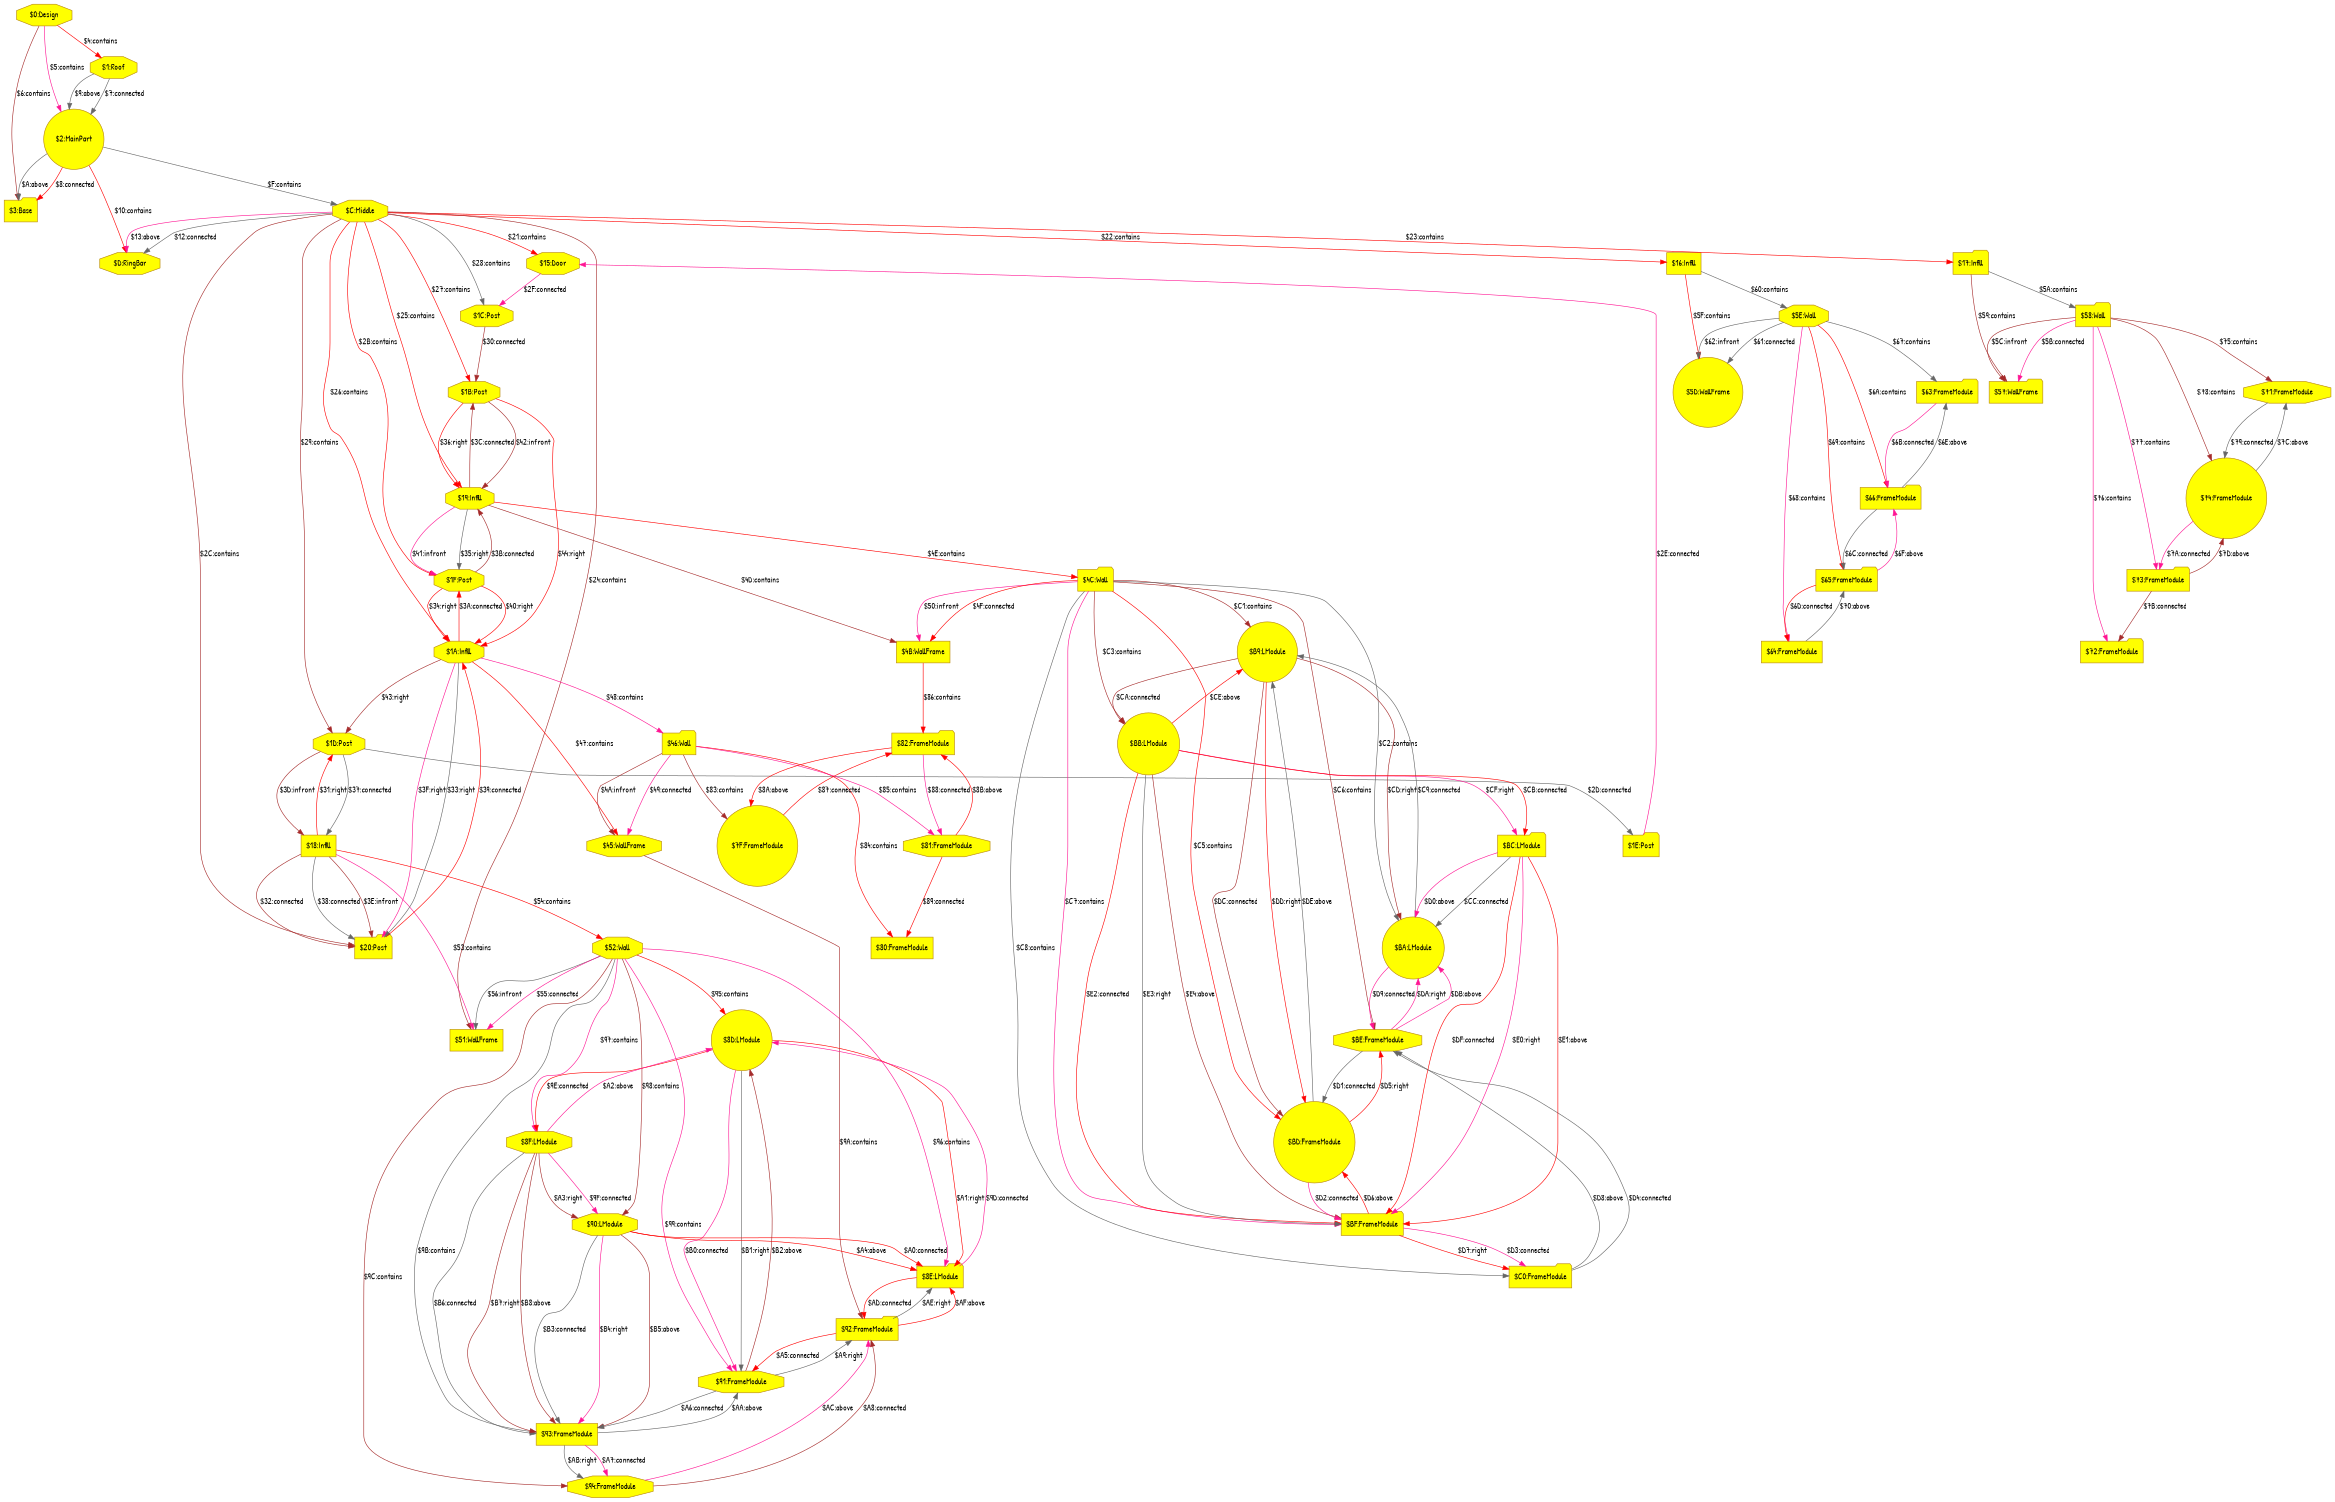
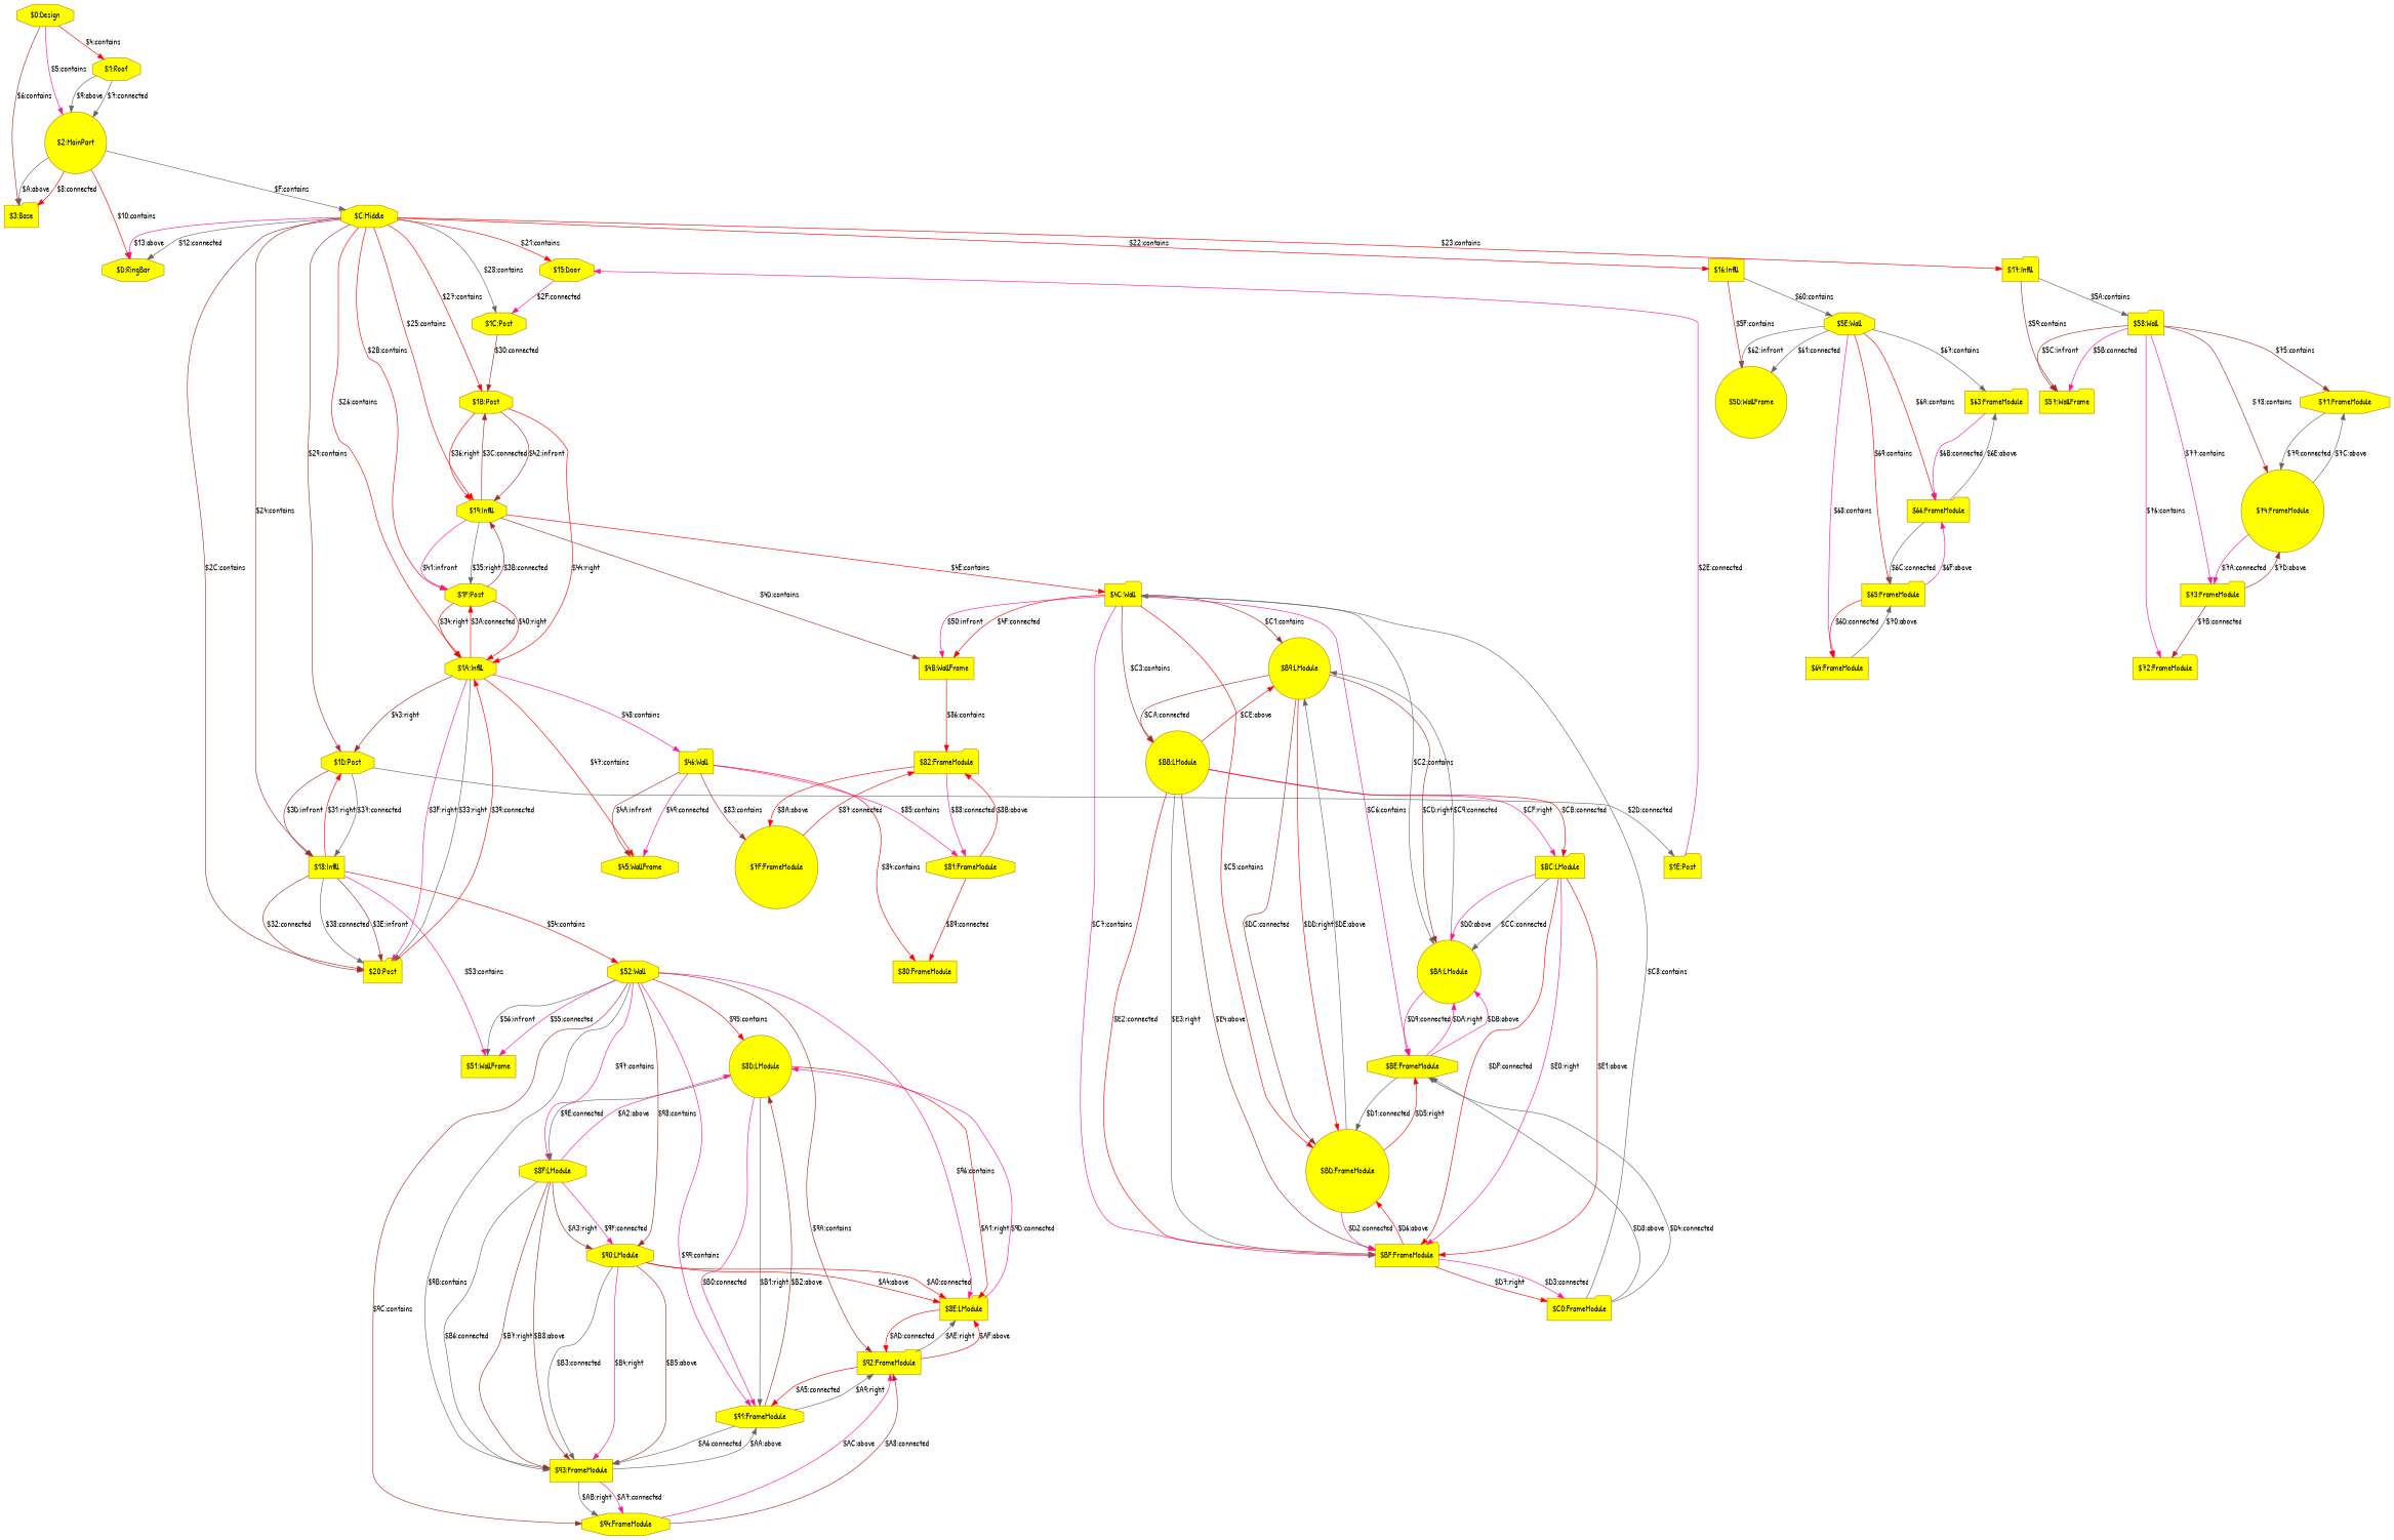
  digraph {
    compound=true
    fontname="Patrick Hand"
    rankdir=TB
    splines=true
    node [color=darkgoldenrod fillcolor=yellow fontname="Patrick Hand" shape=octagon style=filled]
    edge [color=red fontname="Patrick Hand"]
    n1 [label="$0:Design"]
    n2 [label="$2:MainPart" shape=circle]
    n3 [label="$3:Base" shape=folder]
    n4 [label="$1:Roof"]
    n5 [label="$C:Middle"]
    n6 [label="$D:RingBar"]
    n7 [label="$15:Door"]
    n8 [label="$16:Infill" shape=box]
    n9 [label="$17:Infill" shape=folder]
    n10 [label="$18:Infill" shape=box]
    n11 [label="$19:Infill"]
    n12 [label="$1A:Infill"]
    n13 [label="$1B:Post"]
    n14 [label="$1C:Post"]
    n15 [label="$1D:Post"]
    n16 [label="$1F:Post"]
    n17 [label="$20:Post" shape=folder]
    n18 [label="$5E:Wall"]
    n19 [label="$5D:WallFrame" shape=circle]
    n20 [label="$58:Wall" shape=folder]
    n21 [label="$57:WallFrame" shape=folder]
    n22 [label="$51:WallFrame" shape=box]
    n23 [label="$52:Wall"]
    n24 [label="$4B:WallFrame" shape=box]
    n25 [label="$4C:Wall" shape=folder]
    n26 [label="$45:WallFrame"]
    n27 [label="$46:Wall" shape=folder]
    n28 [label="$1E:Post" shape=folder]
    n29 [label="$63:FrameModule" shape=folder]
    n30 [label="$64:FrameModule" shape=box]
    n31 [label="$65:FrameModule" shape=folder]
    n32 [label="$66:FrameModule" shape=folder]
    n33 [label="$71:FrameModule"]
    n34 [label="$72:FrameModule" shape=folder]
    n35 [label="$73:FrameModule" shape=folder]
    n36 [label="$74:FrameModule" shape=circle]
    n37 [label="$8D:LModule" shape=circle]
    n38 [label="$8E:LModule" shape=folder]
    n39 [label="$8F:LModule"]
    n40 [label="$90:LModule"]
    n41 [label="$91:FrameModule"]
    n42 [label="$92:FrameModule" shape=folder]
    n43 [label="$93:FrameModule" shape=box]
    n44 [label="$94:FrameModule"]
    n45 [label="$82:FrameModule" shape=folder]
    n46 [label="$B9:LModule" shape=circle]
    n47 [label="$BA:LModule" shape=circle]
    n48 [label="$BB:LModule" shape=circle]
    n49 [label="$BD:FrameModule" shape=circle]
    n50 [label="$BE:FrameModule"]
    n51 [label="$BF:FrameModule" shape=folder]
    n52 [label="$C0:FrameModule" shape=folder]
    n53 [label="$7F:FrameModule" shape=circle]
    n54 [label="$80:FrameModule" shape=box]
    n55 [label="$81:FrameModule"]
    n56 [label="$BC:LModule" shape=folder]
    n1 -> n2 [color=deeppink label="$5:contains"]
    n1 -> n3 [color=brown label="$6:contains"]
    n1 -> n4 [label="$4:contains"]
    n2 -> n3 [color=gray40 label="$A:above"]
    n2 -> n3 [label="$8:connected"]
    n2 -> n5 [color=gray40 label="$F:contains"]
    n2 -> n6 [label="$10:contains"]
    n4 -> n2 [color=gray40 label="$9:above"]
    n4 -> n2 [color=gray40 label="$7:connected"]
    n5 -> n6 [color=deeppink label="$13:above"]
    n5 -> n6 [color=gray40 label="$12:connected"]
    n5 -> n7 [label="$21:contains"]
    n5 -> n8 [label="$22:contains"]
    n5 -> n9 [label="$23:contains"]
-   n5 -> n22 [color=brown label="$24:contains"]
+   n5 -> n10 [color=brown label="$24:contains"]
    n5 -> n11 [label="$25:contains"]
    n5 -> n12 [label="$26:contains"]
    n5 -> n13 [label="$27:contains"]
    n5 -> n14 [color=gray40 label="$28:contains"]
    n5 -> n15 [color=brown label="$29:contains"]
    n5 -> n16 [label="$2B:contains"]
    n5 -> n17 [color=brown label="$2C:contains"]
    n7 -> n14 [color=deeppink label="$2F:connected"]
    n8 -> n18 [color=gray40 label="$60:contains"]
    n8 -> n19 [label="$5F:contains"]
    n9 -> n20 [color=gray40 label="$5A:contains"]
    n9 -> n21 [color=brown label="$59:contains"]
    n10 -> n15 [label="$31:right"]
    n10 -> n17 [color=brown label="$32:connected"]
    n10 -> n17 [color=gray40 label="$38:connected"]
    n10 -> n17 [color=brown label="$3E:infront"]
    n10 -> n22 [color=deeppink label="$53:contains"]
    n10 -> n23 [label="$54:contains"]
    n11 -> n13 [color=brown label="$3C:connected"]
    n11 -> n16 [color=deeppink label="$41:infront"]
    n11 -> n16 [color=gray40 label="$35:right"]
    n11 -> n24 [color=brown label="$4D:contains"]
    n11 -> n25 [label="$4E:contains"]
    n12 -> n15 [color=brown label="$43:right"]
    n12 -> n16 [label="$3A:connected"]
    n12 -> n17 [color=deeppink label="$3F:right"]
    n12 -> n17 [color=gray40 label="$33:right"]
    n12 -> n26 [label="$47:contains"]
    n12 -> n27 [color=deeppink label="$48:contains"]
    n13 -> n11 [color=brown label="$42:infront"]
    n13 -> n11 [label="$36:right"]
    n13 -> n12 [label="$44:right"]
    n14 -> n13 [color=brown label="$30:connected"]
    n15 -> n10 [color=gray40 label="$37:connected"]
    n15 -> n10 [color=brown label="$3D:infront"]
    n15 -> n28 [color=gray40 label="$2D:connected"]
    n16 -> n11 [color=brown label="$3B:connected"]
    n16 -> n12 [label="$40:right"]
    n16 -> n12 [label="$34:right"]
    n17 -> n12 [label="$39:connected"]
    n18 -> n19 [color=gray40 label="$62:infront"]
    n18 -> n19 [color=gray40 label="$61:connected"]
    n18 -> n29 [color=gray40 label="$67:contains"]
    n18 -> n30 [color=deeppink label="$68:contains"]
    n18 -> n31 [label="$69:contains"]
    n18 -> n32 [label="$6A:contains"]
    n20 -> n21 [color=brown label="$5C:infront"]
    n20 -> n21 [color=deeppink label="$5B:connected"]
    n20 -> n33 [color=brown label="$75:contains"]
    n20 -> n34 [color=deeppink label="$76:contains"]
    n20 -> n35 [color=deeppink label="$77:contains"]
    n20 -> n36 [color=brown label="$78:contains"]
    n23 -> n22 [color=gray40 label="$56:infront"]
    n23 -> n22 [color=deeppink label="$55:connected"]
    n23 -> n37 [label="$95:contains"]
    n23 -> n38 [color=deeppink label="$96:contains"]
    n23 -> n39 [color=deeppink label="$97:contains"]
    n23 -> n40 [color=brown label="$98:contains"]
    n23 -> n41 [color=deeppink label="$99:contains"]
-   n26 -> n42 [color=brown label="$9A:contains"]
+   n23 -> n42 [color=brown label="$9A:contains"]
    n23 -> n43 [color=gray40 label="$9B:contains"]
    n23 -> n44 [color=brown label="$9C:contains"]
    n24 -> n45 [label="$86:contains"]
    n25 -> n24 [color=deeppink label="$50:infront"]
    n25 -> n24 [label="$4F:connected"]
    n25 -> n46 [color=brown label="$C1:contains"]
    n25 -> n47 [color=gray40 label="$C2:contains"]
    n25 -> n48 [color=brown label="$C3:contains"]
    n25 -> n49 [label="$C5:contains"]
-   n25 -> n50 [color=brown label="$C6:contains"]
+   n25 -> n50 [color=deeppink label="$C6:contains"]
    n25 -> n51 [color=deeppink label="$C7:contains"]
-   n25 -> n52 [color=gray40 label="$C8:contains"]
+   n52 -> n25 [color=gray40 label="$C8:contains"]
    n27 -> n26 [color=brown label="$4A:infront"]
    n27 -> n26 [color=deeppink label="$49:connected"]
    n27 -> n53 [color=brown label="$83:contains"]
    n27 -> n54 [label="$84:contains"]
    n27 -> n55 [color=deeppink label="$85:contains"]
    n28 -> n7 [color=deeppink label="$2E:connected"]
    n29 -> n32 [color=deeppink label="$6B:connected"]
    n30 -> n31 [color=gray40 label="$70:above"]
    n31 -> n30 [label="$6D:connected"]
    n31 -> n32 [color=deeppink label="$6F:above"]
    n32 -> n29 [color=gray40 label="$6E:above"]
    n32 -> n31 [color=gray40 label="$6C:connected"]
    n33 -> n36 [color=gray40 label="$79:connected"]
    n35 -> n34 [color=brown label="$7B:connected"]
    n35 -> n36 [color=brown label="$7D:above"]
    n36 -> n33 [color=gray40 label="$7C:above"]
    n36 -> n35 [color=deeppink label="$7A:connected"]
    n37 -> n38 [label="$A1:right"]
-   n37 -> n39 [label="$9E:connected"]
+   n37 -> n39 [color=gray40 label="$9E:connected"]
    n37 -> n41 [color=deeppink label="$B0:connected"]
    n37 -> n41 [color=gray40 label="$B1:right"]
    n38 -> n37 [color=deeppink label="$9D:connected"]
    n38 -> n42 [label="$AD:connected"]
    n39 -> n37 [color=deeppink label="$A2:above"]
    n39 -> n40 [color=brown label="$A3:right"]
    n39 -> n40 [color=deeppink label="$9F:connected"]
    n39 -> n43 [color=gray40 label="$B6:connected"]
    n39 -> n43 [color=brown label="$B7:right"]
    n39 -> n43 [color=brown label="$B8:above"]
    n40 -> n38 [label="$A4:above"]
    n40 -> n38 [label="$A0:connected"]
    n40 -> n43 [color=gray40 label="$B3:connected"]
    n40 -> n43 [color=deeppink label="$B4:right"]
    n40 -> n43 [color=brown label="$B5:above"]
    n41 -> n37 [color=brown label="$B2:above"]
    n41 -> n42 [color=gray40 label="$A9:right"]
    n41 -> n43 [color=gray40 label="$A6:connected"]
    n42 -> n38 [color=gray40 label="$AE:right"]
    n42 -> n38 [label="$AF:above"]
    n42 -> n41 [label="$A5:connected"]
    n43 -> n41 [color=gray40 label="$AA:above"]
    n43 -> n44 [color=gray40 label="$AB:right"]
    n43 -> n44 [color=deeppink label="$A7:connected"]
    n44 -> n42 [color=deeppink label="$AC:above"]
    n44 -> n42 [color=brown label="$A8:connected"]
    n45 -> n53 [label="$8A:above"]
    n45 -> n55 [color=deeppink label="$88:connected"]
    n46 -> n47 [color=brown label="$CD:right"]
    n46 -> n48 [color=brown label="$CA:connected"]
    n46 -> n49 [color=brown label="$DC:connected"]
    n46 -> n49 [label="$DD:right"]
    n47 -> n46 [color=gray40 label="$C9:connected"]
    n47 -> n50 [color=deeppink label="$D9:connected"]
    n48 -> n46 [label="$CE:above"]
    n48 -> n51 [label="$E2:connected"]
    n48 -> n51 [color=gray40 label="$E3:right"]
    n48 -> n51 [color=brown label="$E4:above"]
    n48 -> n56 [color=deeppink label="$CF:right"]
    n48 -> n56 [label="$CB:connected"]
    n49 -> n46 [color=gray40 label="$DE:above"]
    n49 -> n50 [label="$D5:right"]
    n49 -> n51 [color=deeppink label="$D2:connected"]
    n50 -> n47 [color=deeppink label="$DA:right"]
    n50 -> n47 [color=deeppink label="$DB:above"]
    n50 -> n49 [color=gray40 label="$D1:connected"]
    n51 -> n49 [label="$D6:above"]
    n51 -> n52 [label="$D7:right"]
    n51 -> n52 [color=deeppink label="$D3:connected"]
    n52 -> n50 [color=gray40 label="$D8:above"]
    n52 -> n50 [color=gray40 label="$D4:connected"]
    n53 -> n45 [label="$87:connected"]
    n55 -> n45 [label="$8B:above"]
    n55 -> n54 [label="$89:connected"]
    n56 -> n47 [color=deeppink label="$D0:above"]
    n56 -> n47 [color=gray40 label="$CC:connected"]
    n56 -> n51 [label="$DF:connected"]
    n56 -> n51 [color=deeppink label="$E0:right"]
    n56 -> n51 [label="$E1:above"]
  }
